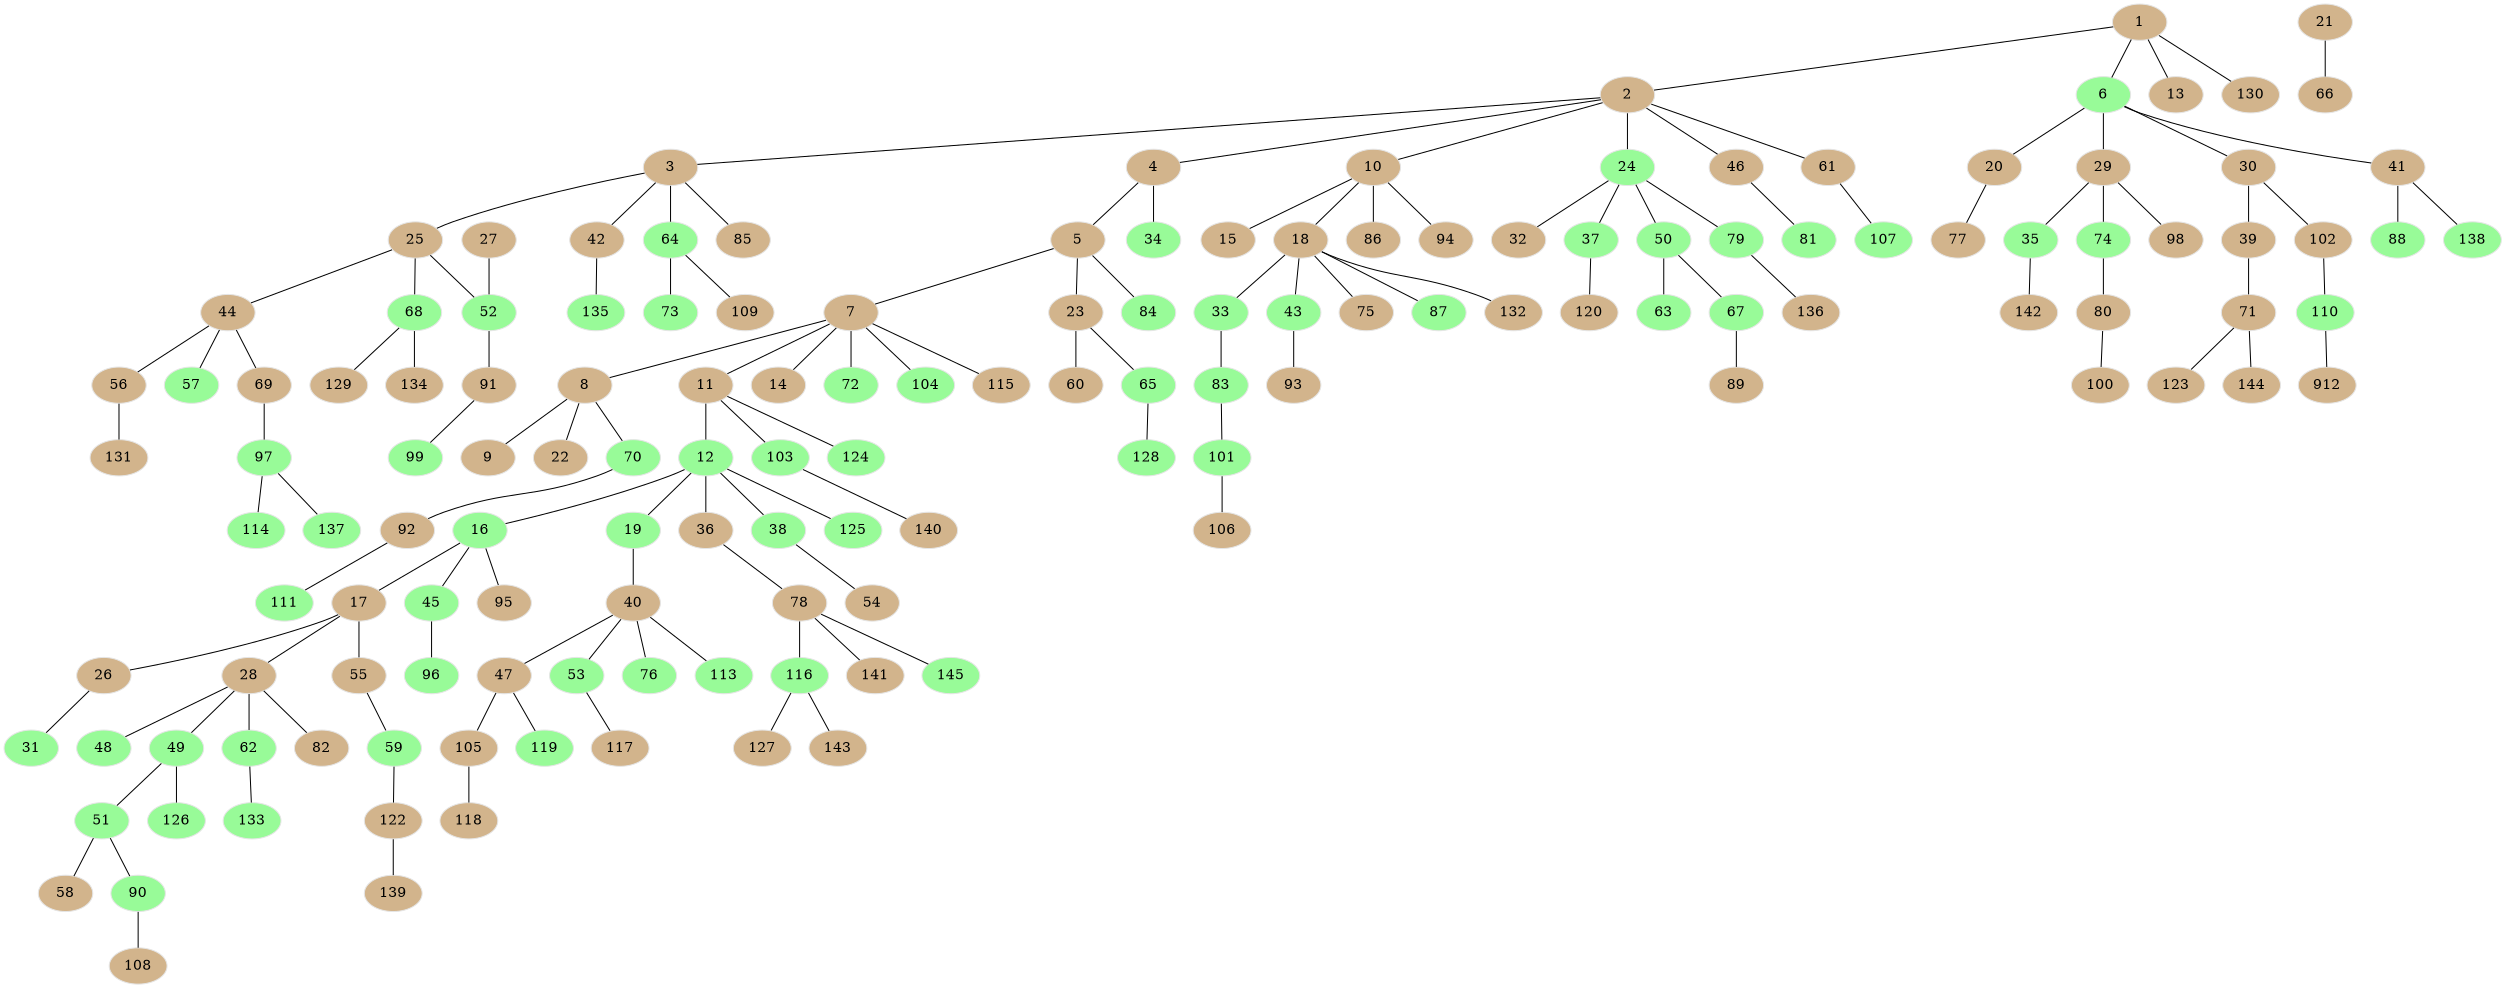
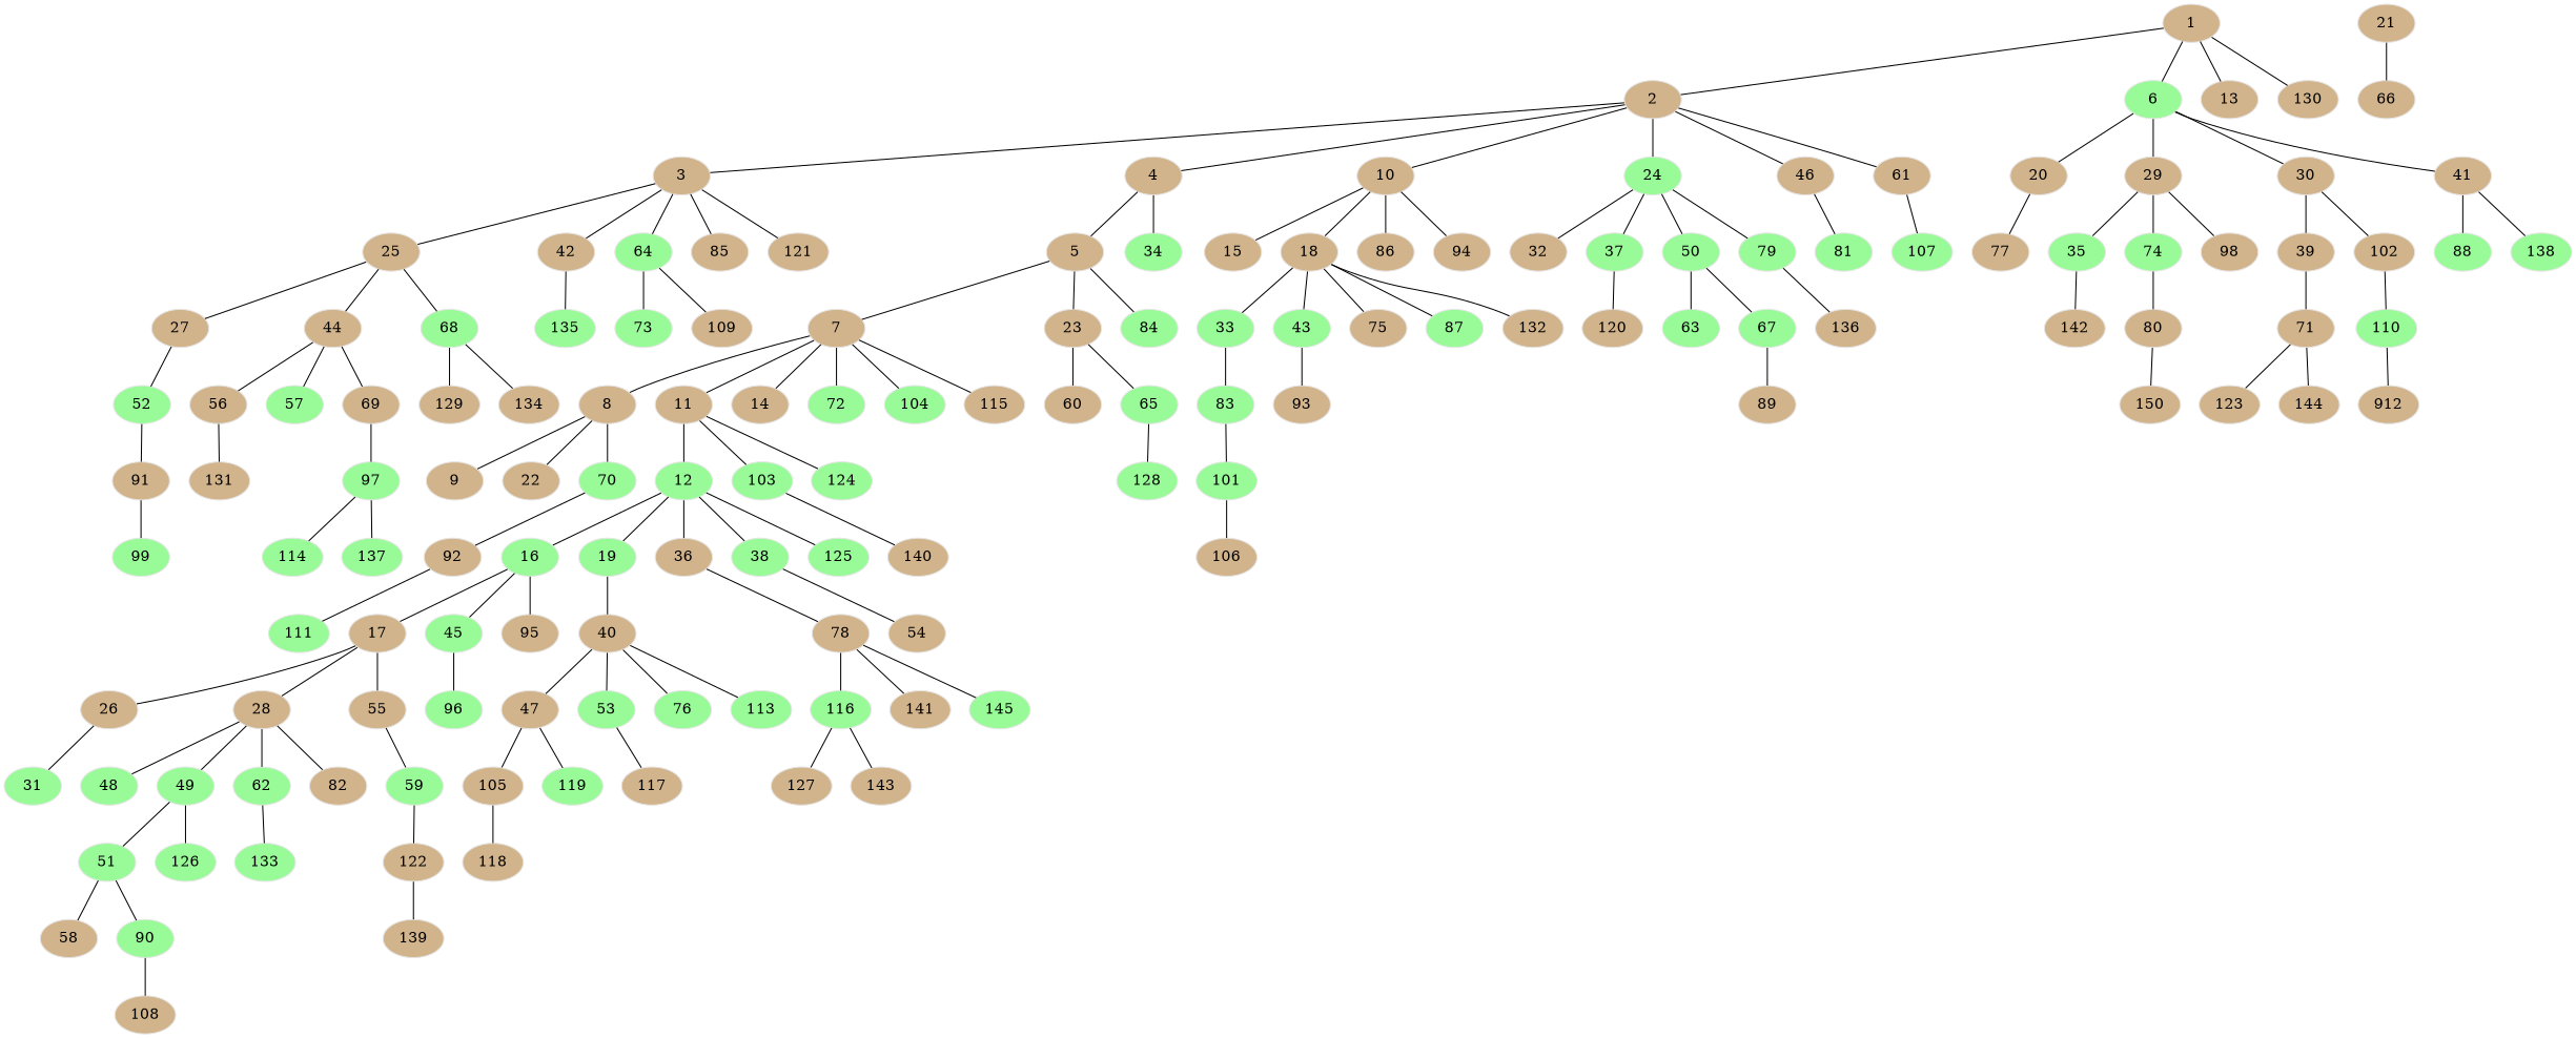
  graph {
    node [color=gray90 fillcolor=tan style=filled]
    1
    2
    6 [fillcolor=palegreen]
    13
    130
    3
    4
    10
    24 [fillcolor=palegreen]
    46
    61
    20
    29
    30
    41
    25
    42
    64 [fillcolor=palegreen]
    85
+   121
    5
    34 [fillcolor=palegreen]
    15
    18
    86
    94
    32
    37 [fillcolor=palegreen]
    50 [fillcolor=palegreen]
    79 [fillcolor=palegreen]
    81 [fillcolor=palegreen]
    107 [fillcolor=palegreen]
    27
    44
    68 [fillcolor=palegreen]
    135 [fillcolor=palegreen]
    73 [fillcolor=palegreen]
    109
    7
    23
    84 [fillcolor=palegreen]
    8
    11
    14
    72 [fillcolor=palegreen]
    104 [fillcolor=palegreen]
    115
    60
    65 [fillcolor=palegreen]
    77
    35 [fillcolor=palegreen]
    74 [fillcolor=palegreen]
    98
    39
    102
    88 [fillcolor=palegreen]
    138 [fillcolor=palegreen]
    9
    22
    70 [fillcolor=palegreen]
    12 [fillcolor=palegreen]
    103 [fillcolor=palegreen]
    124 [fillcolor=palegreen]
    92
    33 [fillcolor=palegreen]
    43 [fillcolor=palegreen]
    75
    87 [fillcolor=palegreen]
    132
    16 [fillcolor=palegreen]
    19 [fillcolor=palegreen]
    36
    38 [fillcolor=palegreen]
    125 [fillcolor=palegreen]
    21
    66
    140
    17
    45 [fillcolor=palegreen]
    95
    40
    78
    54
    26
    28
    55
    96 [fillcolor=palegreen]
    31 [fillcolor=palegreen]
    48 [fillcolor=palegreen]
    49 [fillcolor=palegreen]
    62 [fillcolor=palegreen]
    82
    59 [fillcolor=palegreen]
    83 [fillcolor=palegreen]
    93
    47
    53 [fillcolor=palegreen]
    76 [fillcolor=palegreen]
    113 [fillcolor=palegreen]
    128 [fillcolor=palegreen]
    120
    63 [fillcolor=palegreen]
    67 [fillcolor=palegreen]
    136
    52 [fillcolor=palegreen]
    56
    57 [fillcolor=palegreen]
    69
    129
    134
    91
    51 [fillcolor=palegreen]
    126 [fillcolor=palegreen]
    133 [fillcolor=palegreen]
    142
    80
    71
    110 [fillcolor=palegreen]
    101 [fillcolor=palegreen]
    116 [fillcolor=palegreen]
    141
    145 [fillcolor=palegreen]
    123
    144
    105
    119 [fillcolor=palegreen]
    117
    131
    97 [fillcolor=palegreen]
    118
    58
    90 [fillcolor=palegreen]
    89
    108
    99 [fillcolor=palegreen]
    122
    139
    114 [fillcolor=palegreen]
    137 [fillcolor=palegreen]
    111 [fillcolor=palegreen]
-   100
+   100 [label=150]
    127
    143
    106
    n145 [label=912]
    1 -- 2
    1 -- 6
    1 -- 13
    1 -- 130
    2 -- 3
    2 -- 4
    2 -- 10
    2 -- 24
    2 -- 46
    2 -- 61
    6 -- 20
    6 -- 29
    6 -- 30
    6 -- 41
    3 -- 25
    3 -- 42
    3 -- 64
    3 -- 85
+   3 -- 121
    4 -- 5
    4 -- 34
    10 -- 15
    10 -- 18
    10 -- 86
    10 -- 94
    24 -- 32
    24 -- 37
    24 -- 50
    24 -- 79
    46 -- 81
    61 -- 107
    20 -- 77
    29 -- 35
    29 -- 74
    29 -- 98
    30 -- 39
    30 -- 102
    41 -- 88
    41 -- 138
-   25 -- 52
+   25 -- 27
    25 -- 44
    25 -- 68
    42 -- 135
    64 -- 73
    64 -- 109
    5 -- 7
    5 -- 23
    5 -- 84
    18 -- 33
    18 -- 43
    18 -- 75
    18 -- 87
    18 -- 132
    37 -- 120
    50 -- 63
    50 -- 67
    79 -- 136
    27 -- 52
    44 -- 56
    44 -- 57
    44 -- 69
    68 -- 129
    68 -- 134
    7 -- 8
    7 -- 11
    7 -- 14
    7 -- 72
    7 -- 104
    7 -- 115
    23 -- 60
    23 -- 65
    8 -- 9
    8 -- 22
    8 -- 70
    11 -- 12
    11 -- 103
    11 -- 124
    65 -- 128
    35 -- 142
    74 -- 80
    39 -- 71
    102 -- 110
    70 -- 92
    12 -- 16
    12 -- 19
    12 -- 36
    12 -- 38
    12 -- 125
    103 -- 140
    92 -- 111
    33 -- 83
    43 -- 93
    16 -- 17
    16 -- 45
    16 -- 95
    19 -- 40
    36 -- 78
    38 -- 54
    21 -- 66
    17 -- 26
    17 -- 28
    17 -- 55
    45 -- 96
    40 -- 47
    40 -- 53
    40 -- 76
    40 -- 113
    78 -- 116
    78 -- 141
    78 -- 145
    26 -- 31
    28 -- 48
    28 -- 49
    28 -- 62
    28 -- 82
    55 -- 59
    49 -- 51
    49 -- 126
    62 -- 133
    59 -- 122
    83 -- 101
    47 -- 105
    47 -- 119
    53 -- 117
    67 -- 89
    52 -- 91
    56 -- 131
    69 -- 97
    91 -- 99
    51 -- 58
    51 -- 90
    80 -- 100
    71 -- 123
    71 -- 144
    110 -- n145
    101 -- 106
    116 -- 127
    116 -- 143
    105 -- 118
    97 -- 114
    97 -- 137
    90 -- 108
    122 -- 139
  }
